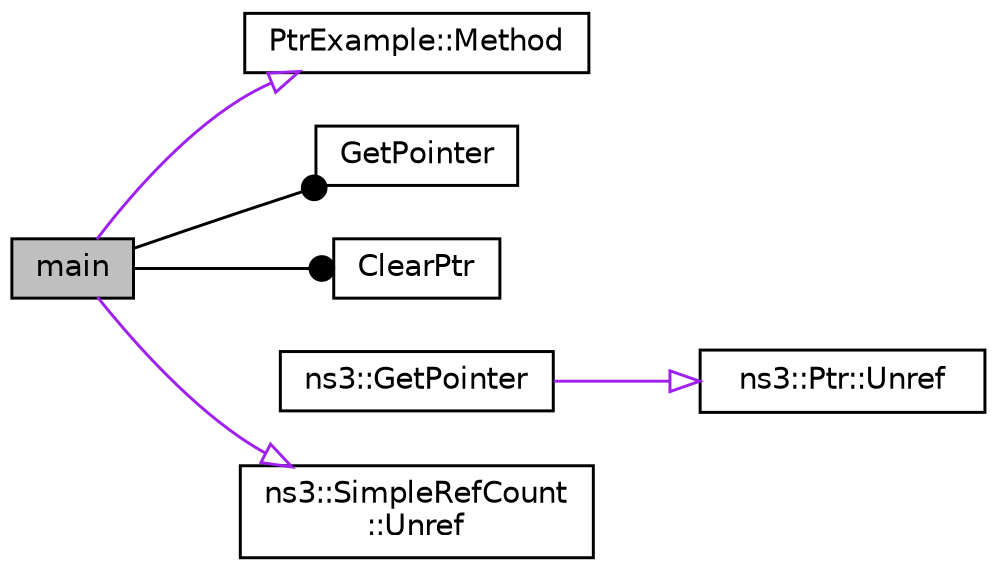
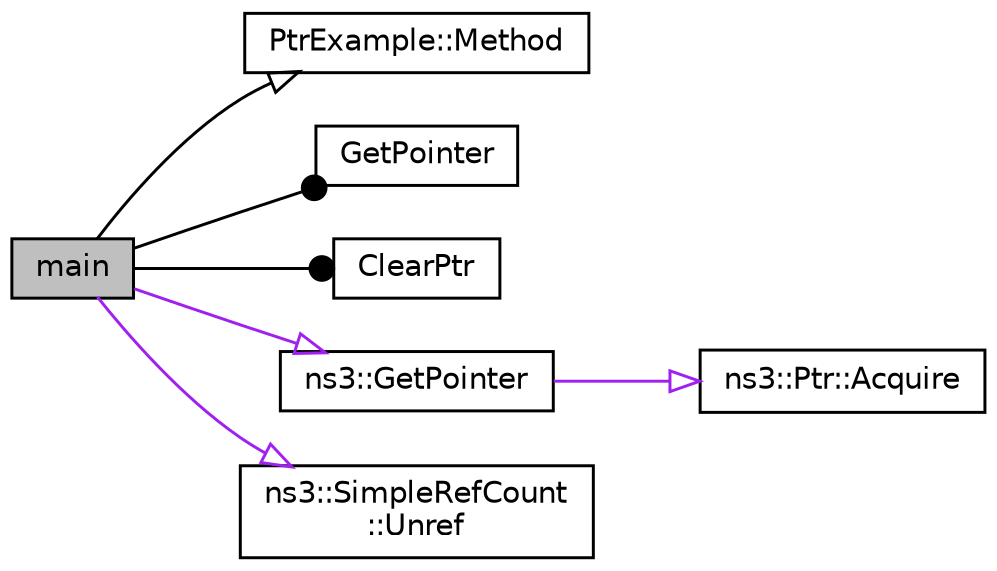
  digraph {
    rankdir=LR
    node [color=black fillcolor=white fontname=Helvetica fontsize=10 shape=record style=filled]
    edge [arrowhead=onormal color=purple fontname=Helvetica fontsize=10 labelfontname=Helvetica labelfontsize=10 style=solid]
    n1 [fillcolor=grey75 fontcolor=black height=0.2 label=main width=0.4]
    n2 [height=0.2 label="PtrExample::Method" width=0.4]
    n3 [height=0.2 label=GetPointer width=0.4]
    n4 [height=0.2 label=ClearPtr width=0.4]
    n5 [height=0.2 label="ns3::GetPointer" width=0.4]
    n6 [height=0.2 label="ns3::SimpleRefCount\l::Unref" width=0.4]
-   n7 [height=0.2 label="ns3::Ptr::Unref" width=0.4]
-   n1 -> n2
+   n7 [height=0.2 label="ns3::Ptr::Acquire" width=0.4]
+   n1 -> n2 [color=black]
    n1 -> n3 [arrowhead=dot color=black]
    n1 -> n4 [arrowhead=dot color=black]
+   n1 -> n5
    n1 -> n6
    n5 -> n7
  }
